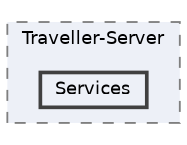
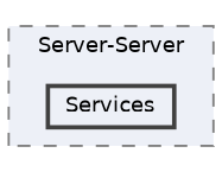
  digraph {
    compound=true
    rankdir=LR
    n1 [color=grey25 fillcolor="#edf0f7" fontname=Helvetica fontsize=10 height=0.2 label=Services shape=box style="filled,bold" width=0.4]
    subgraph cluster_1 {
      bgcolor="#edf0f7"
      fontname=Helvetica
      fontsize=10
-     label="Traveller-Server"
+     label="Server-Server"
      pencolor=grey50
      style="filled,dashed"
      n1
    }
  }
